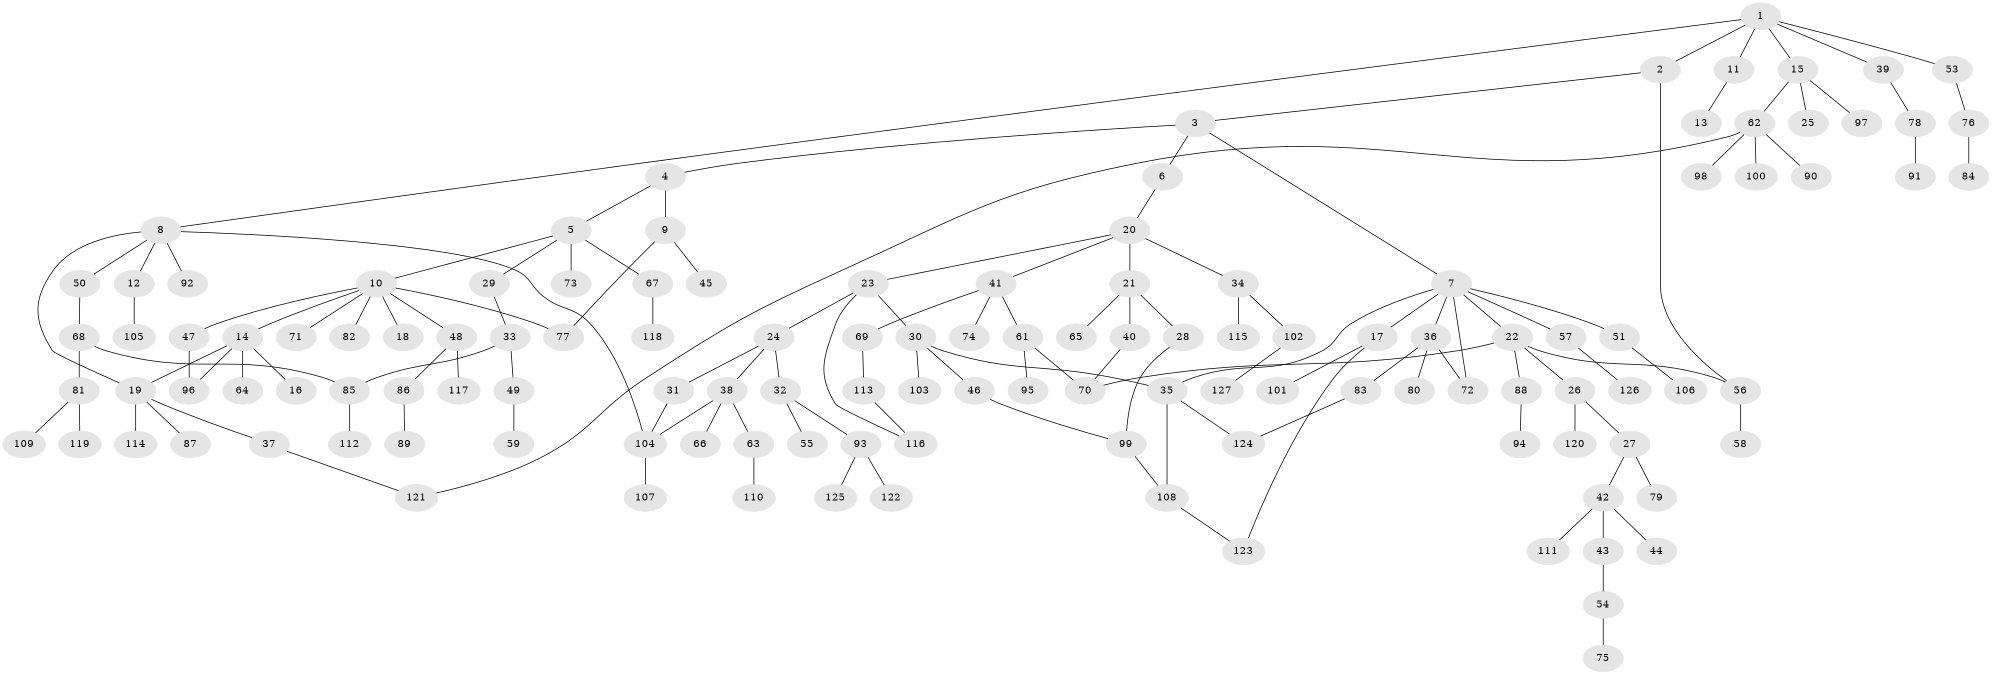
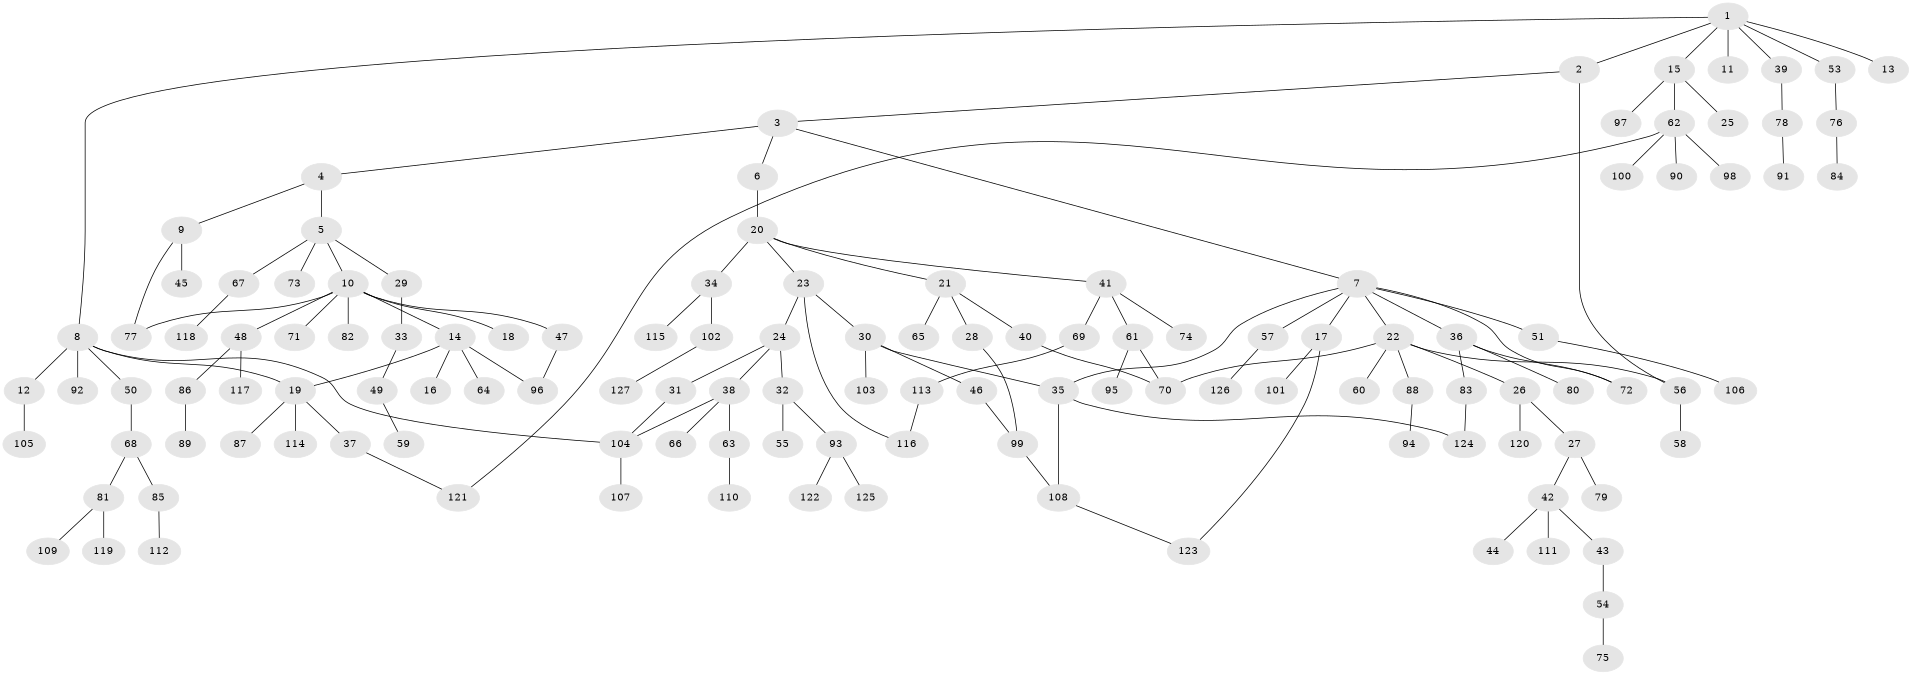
  graph {
    node [color=gray90 style=filled]
    1
    2
    8
    11
    15
    39
    53
    3
    56
    12
    19
    50
    92
    104
    13
    25
    62
    97
    78
    76
    4
    6
    7
    58
    5
    9
    20
    17
    22
    35
    36
    51
    57
    72
    10
    29
    67
    73
    45
    77
    14
    18
    47
    48
    71
    82
    33
    118
    21
    23
    34
    41
    101
    123
    26
+   60
    70
    88
    108
    124
    80
    83
    106
    126
    105
    37
    87
    114
    68
    107
    16
    64
    96
    86
    117
    121
    90
    98
    100
    28
    40
    65
    24
    30
    116
    102
    115
    61
    69
    74
    99
    27
    120
    94
    31
    32
    38
    46
    103
    55
    93
    63
    66
    42
    79
    43
    44
    111
    49
    85
    122
    125
    59
    112
    127
    110
    91
    95
    113
    54
    75
    89
    81
    84
    109
    119
    1 -- 2
    1 -- 8
    1 -- 11
    1 -- 15
    1 -- 39
    1 -- 53
    2 -- 3
    2 -- 56
    8 -- 12
    8 -- 19
    8 -- 50
    8 -- 92
    8 -- 104
-   11 -- 13
+   1 -- 13
    15 -- 25
    15 -- 62
    15 -- 97
    39 -- 78
    53 -- 76
    3 -- 4
    3 -- 6
    3 -- 7
    56 -- 58
    12 -- 105
    19 -- 37
    19 -- 87
    19 -- 114
    50 -- 68
    104 -- 107
    62 -- 121
    62 -- 90
    62 -- 98
    62 -- 100
    78 -- 91
    76 -- 84
    4 -- 5
    4 -- 9
    6 -- 20
    7 -- 17
    7 -- 22
    7 -- 35
    7 -- 36
    7 -- 51
    7 -- 57
    7 -- 72
    5 -- 10
    5 -- 29
    5 -- 67
    5 -- 73
    9 -- 45
    9 -- 77
    20 -- 21
    20 -- 23
    20 -- 34
    20 -- 41
    17 -- 101
    17 -- 123
    22 -- 56
    22 -- 26
+   22 -- 60
    22 -- 70
    22 -- 88
    35 -- 108
    35 -- 124
    36 -- 72
    36 -- 80
    36 -- 83
    51 -- 106
    57 -- 126
    10 -- 77
    10 -- 14
    10 -- 18
    10 -- 47
    10 -- 48
    10 -- 71
    10 -- 82
    29 -- 33
    67 -- 118
    14 -- 19
    14 -- 16
    14 -- 64
    14 -- 96
    47 -- 96
    48 -- 86
    48 -- 117
    33 -- 49
-   33 -- 85
    21 -- 28
    21 -- 40
    21 -- 65
    23 -- 24
    23 -- 30
    23 -- 116
    34 -- 102
    34 -- 115
    41 -- 61
    41 -- 69
    41 -- 74
    26 -- 27
    26 -- 120
    88 -- 94
    108 -- 123
    83 -- 124
    37 -- 121
    68 -- 85
    68 -- 81
    86 -- 89
    28 -- 99
    40 -- 70
    24 -- 31
    24 -- 32
    24 -- 38
    30 -- 35
    30 -- 46
    30 -- 103
    102 -- 127
    61 -- 70
    61 -- 95
    69 -- 113
    99 -- 108
    27 -- 42
    27 -- 79
    31 -- 104
    32 -- 55
    32 -- 93
    38 -- 104
    38 -- 63
    38 -- 66
    46 -- 99
    93 -- 122
    93 -- 125
    63 -- 110
    42 -- 43
    42 -- 44
    42 -- 111
    43 -- 54
    49 -- 59
    85 -- 112
    113 -- 116
    54 -- 75
    81 -- 109
    81 -- 119
  }
